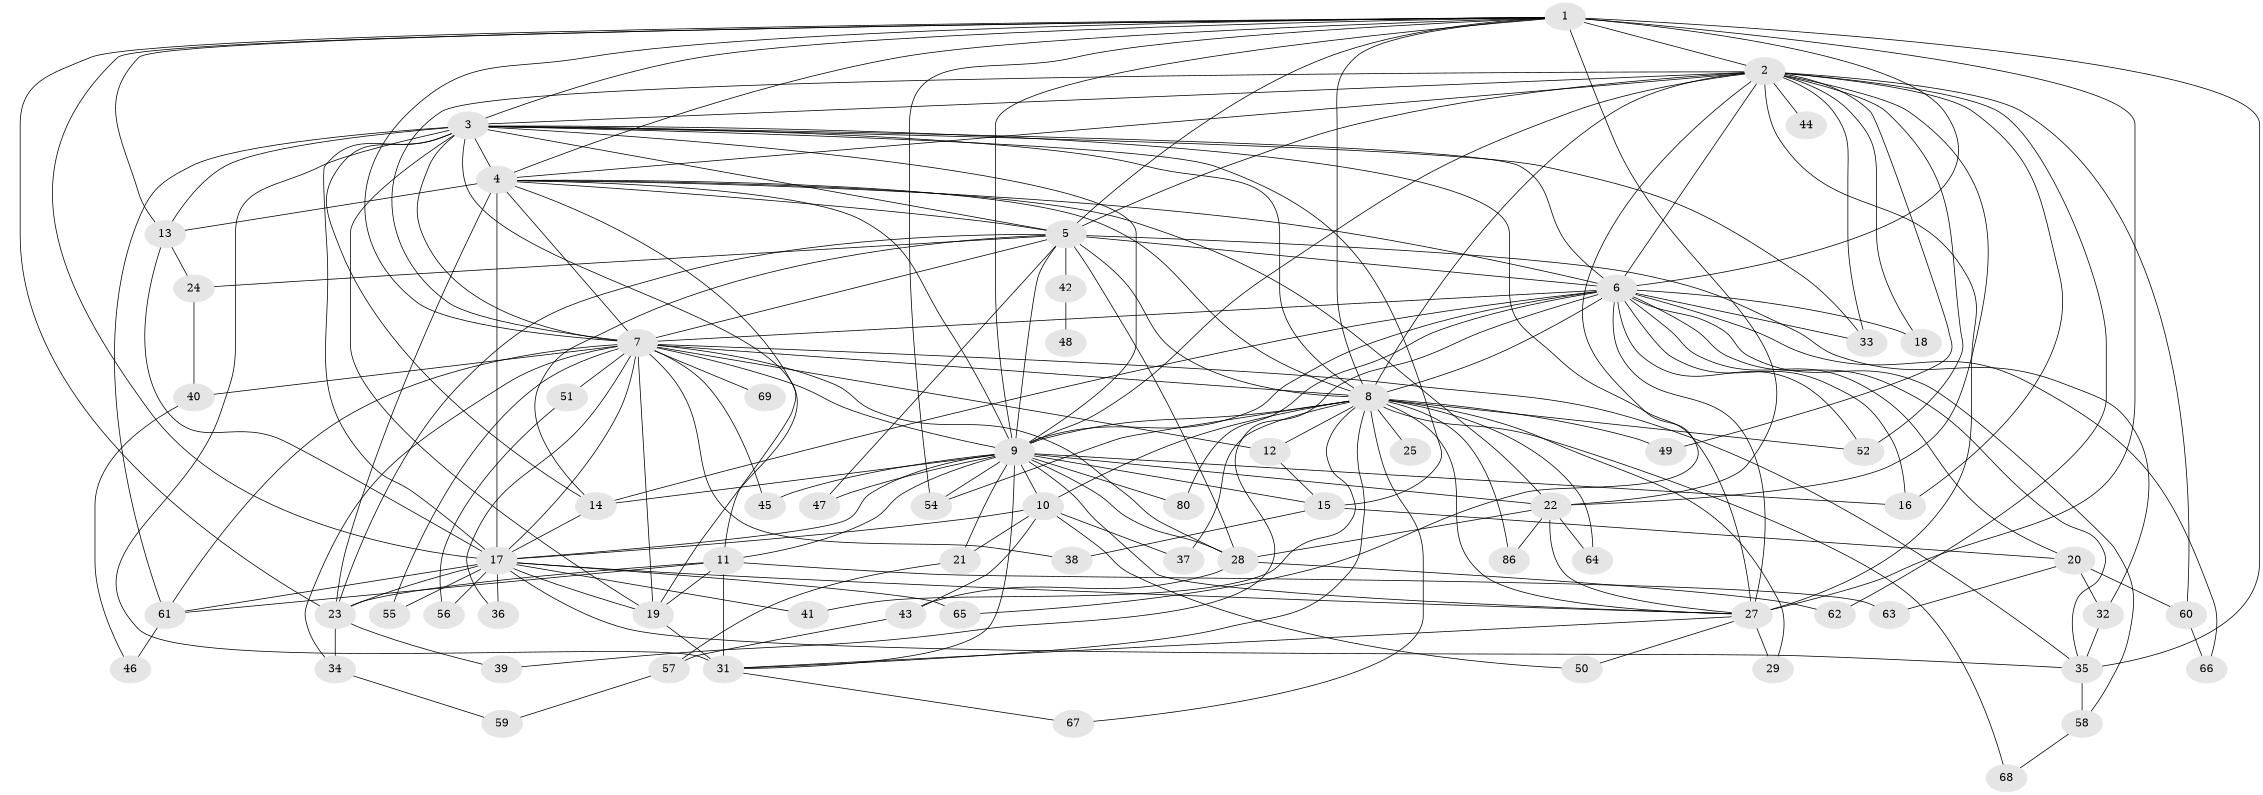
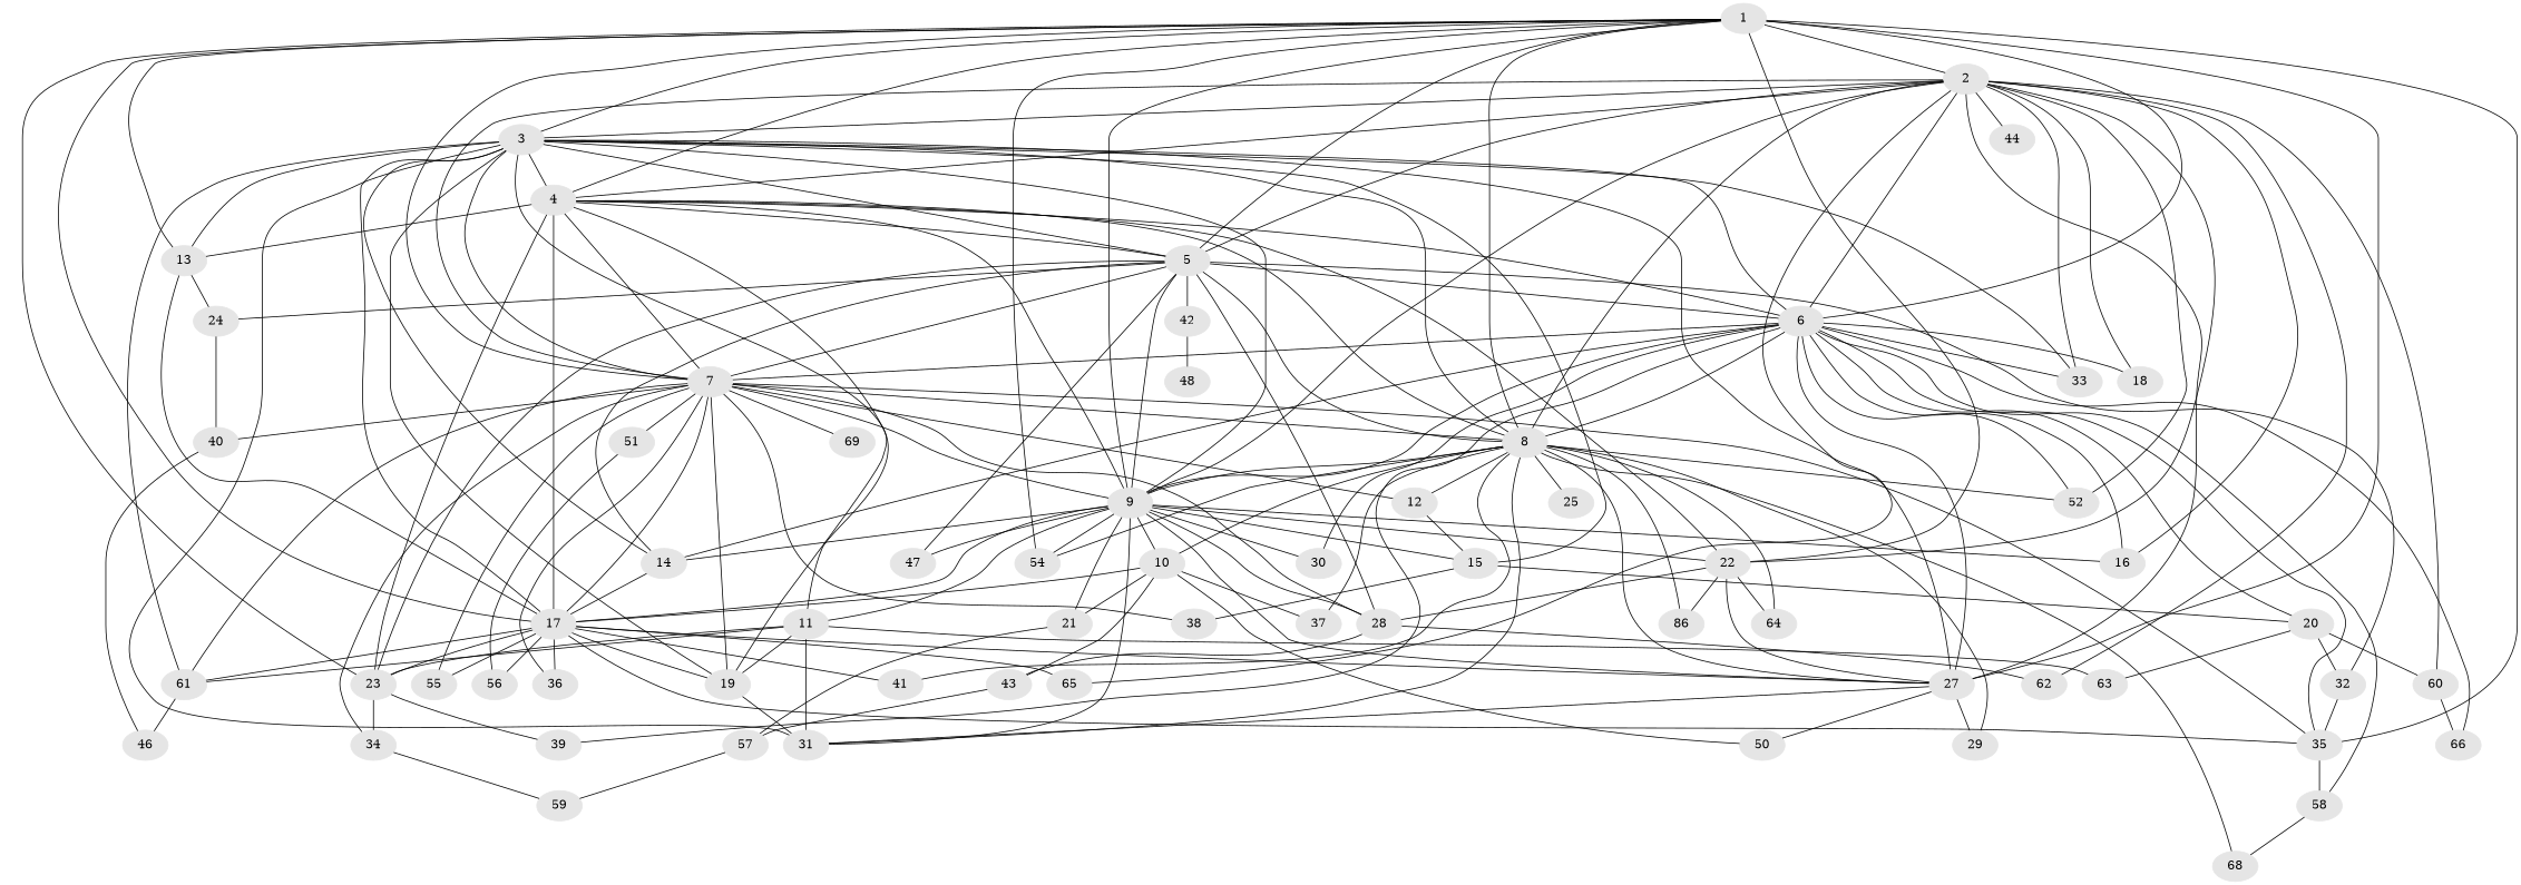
  graph {
    node [color=gray90 style=filled]
    edge [weight=1.0]
    1
    2
    3
    4
    5
    6
    7
    8
    9
    13
    17
    22
    23
    27
    35
    54
    16
    18
    33
    44
-   49
    52
    60
    62
    65
    11
    14
    15
    19
    31
    61
    24
    28
    32
    42
    47
    20
-   30 [label=80]
+   30
    39
    58
    66
    12
    34
    36
    38
    40
-   45
    51
    55
    69
    10
    25
    n53 [label=86]
    29
    37
    41
    64
-   67
    68
    21
    56
    50
    63
    46
    43
    48
    59
    57
    1 -- 2
    1 -- 3 [weight=2.0]
    1 -- 4
    1 -- 5
    1 -- 6 [weight=2.0]
    1 -- 7
    1 -- 8 [weight=2.0]
    1 -- 9 [weight=2.0]
    1 -- 13
    1 -- 17
    1 -- 22
    1 -- 23
    1 -- 27 [weight=9.0]
    1 -- 35 [weight=2.0]
    1 -- 54
    2 -- 3 [weight=2.0]
    2 -- 4
    2 -- 5 [weight=2.0]
    2 -- 6
    2 -- 7
    2 -- 8
    2 -- 9
    2 -- 22
    2 -- 27
    2 -- 16 [weight=2.0]
    2 -- 18 [weight=2.0]
    2 -- 33
    2 -- 44
-   2 -- 49
    2 -- 52
    2 -- 60
    2 -- 62
    2 -- 65
    3 -- 4 [weight=2.0]
    3 -- 5 [weight=2.0]
    3 -- 6 [weight=2.0]
    3 -- 7 [weight=3.0]
    3 -- 8 [weight=2.0]
    3 -- 9 [weight=3.0]
    3 -- 13 [weight=2.0]
    3 -- 17
    3 -- 27
    3 -- 33
    3 -- 11 [weight=2.0]
    3 -- 14
    3 -- 15 [weight=2.0]
    3 -- 19
    3 -- 31 [weight=5.0]
    3 -- 61 [weight=4.0]
    4 -- 5
    4 -- 6
    4 -- 7
    4 -- 8
    4 -- 9 [weight=2.0]
    4 -- 13
    4 -- 17 [weight=14.0]
    4 -- 22
    4 -- 23
    4 -- 19 [weight=2.0]
    5 -- 6 [weight=2.0]
    5 -- 7
    5 -- 8 [weight=2.0]
    5 -- 9
    5 -- 23
    5 -- 14
    5 -- 24
    5 -- 28
    5 -- 32
    5 -- 42
    5 -- 47
    6 -- 7
    6 -- 8
    6 -- 9
    6 -- 27
    6 -- 35
    6 -- 16
    6 -- 18
    6 -- 33 [weight=2.0]
    6 -- 52
    6 -- 14
    6 -- 20
    6 -- 30
    6 -- 39
    6 -- 58
    6 -- 66
    7 -- 8 [weight=2.0]
    7 -- 9
    7 -- 17 [weight=2.0]
    7 -- 35
    7 -- 19
    7 -- 61 [weight=2.0]
    7 -- 28
    7 -- 12
    7 -- 34
    7 -- 36
    7 -- 38
    7 -- 40
-   7 -- 45
    7 -- 51
    7 -- 55
    7 -- 69
    8 -- 9
    8 -- 27
    8 -- 54
-   8 -- 49
    8 -- 52
    8 -- 31
    8 -- 12
    8 -- 10
    8 -- 25
    8 -- n53
    8 -- 29
    8 -- 37
    8 -- 41
    8 -- 64
-   8 -- 67
    8 -- 68
    9 -- 17
    9 -- 22
    9 -- 27
    9 -- 54
    9 -- 16
    9 -- 11
    9 -- 14
    9 -- 15
    9 -- 31
    9 -- 28
    9 -- 47
    9 -- 30
-   9 -- 45
    9 -- 10
    9 -- 21
    13 -- 17
    13 -- 24
    17 -- 23
    17 -- 27 [weight=2.0]
    17 -- 35
    17 -- 65
    17 -- 19
    17 -- 61
    17 -- 36
    17 -- 55
    17 -- 41
    17 -- 56
    22 -- 27
    22 -- 28
    22 -- n53
    22 -- 64
    23 -- 39
    23 -- 34 [weight=2.0]
    27 -- 31
    27 -- 29
    27 -- 50
    35 -- 58
    60 -- 66
    11 -- 23
    11 -- 19
    11 -- 31 [weight=2.0]
    11 -- 61
    11 -- 63
    14 -- 17
    15 -- 20
    15 -- 38
    19 -- 31
-   31 -- 67
    61 -- 46
    24 -- 40
    28 -- 62
    28 -- 43
    32 -- 35
    42 -- 48
    20 -- 60
    20 -- 32
    20 -- 63
    58 -- 68
    12 -- 15
    34 -- 59
    40 -- 46
    51 -- 56
    10 -- 17 [weight=2.0]
    10 -- 37
    10 -- 21
    10 -- 50
    10 -- 43
    21 -- 57
    43 -- 57
    57 -- 59
  }
